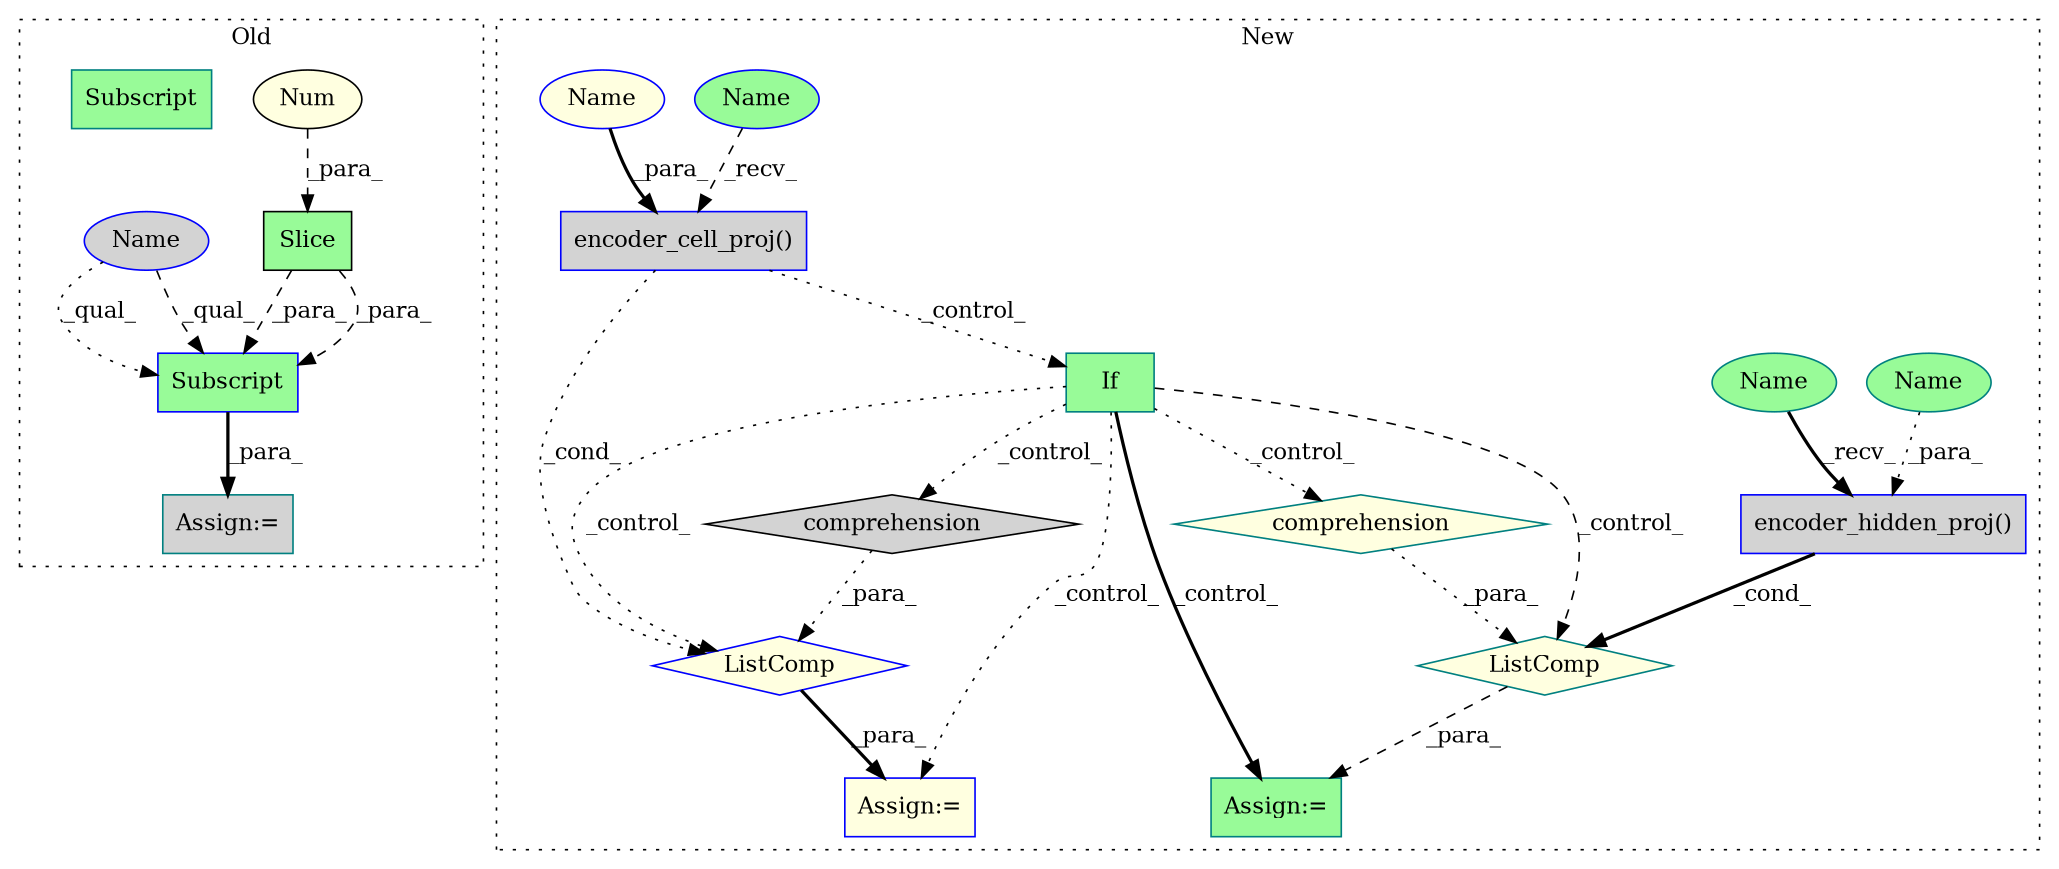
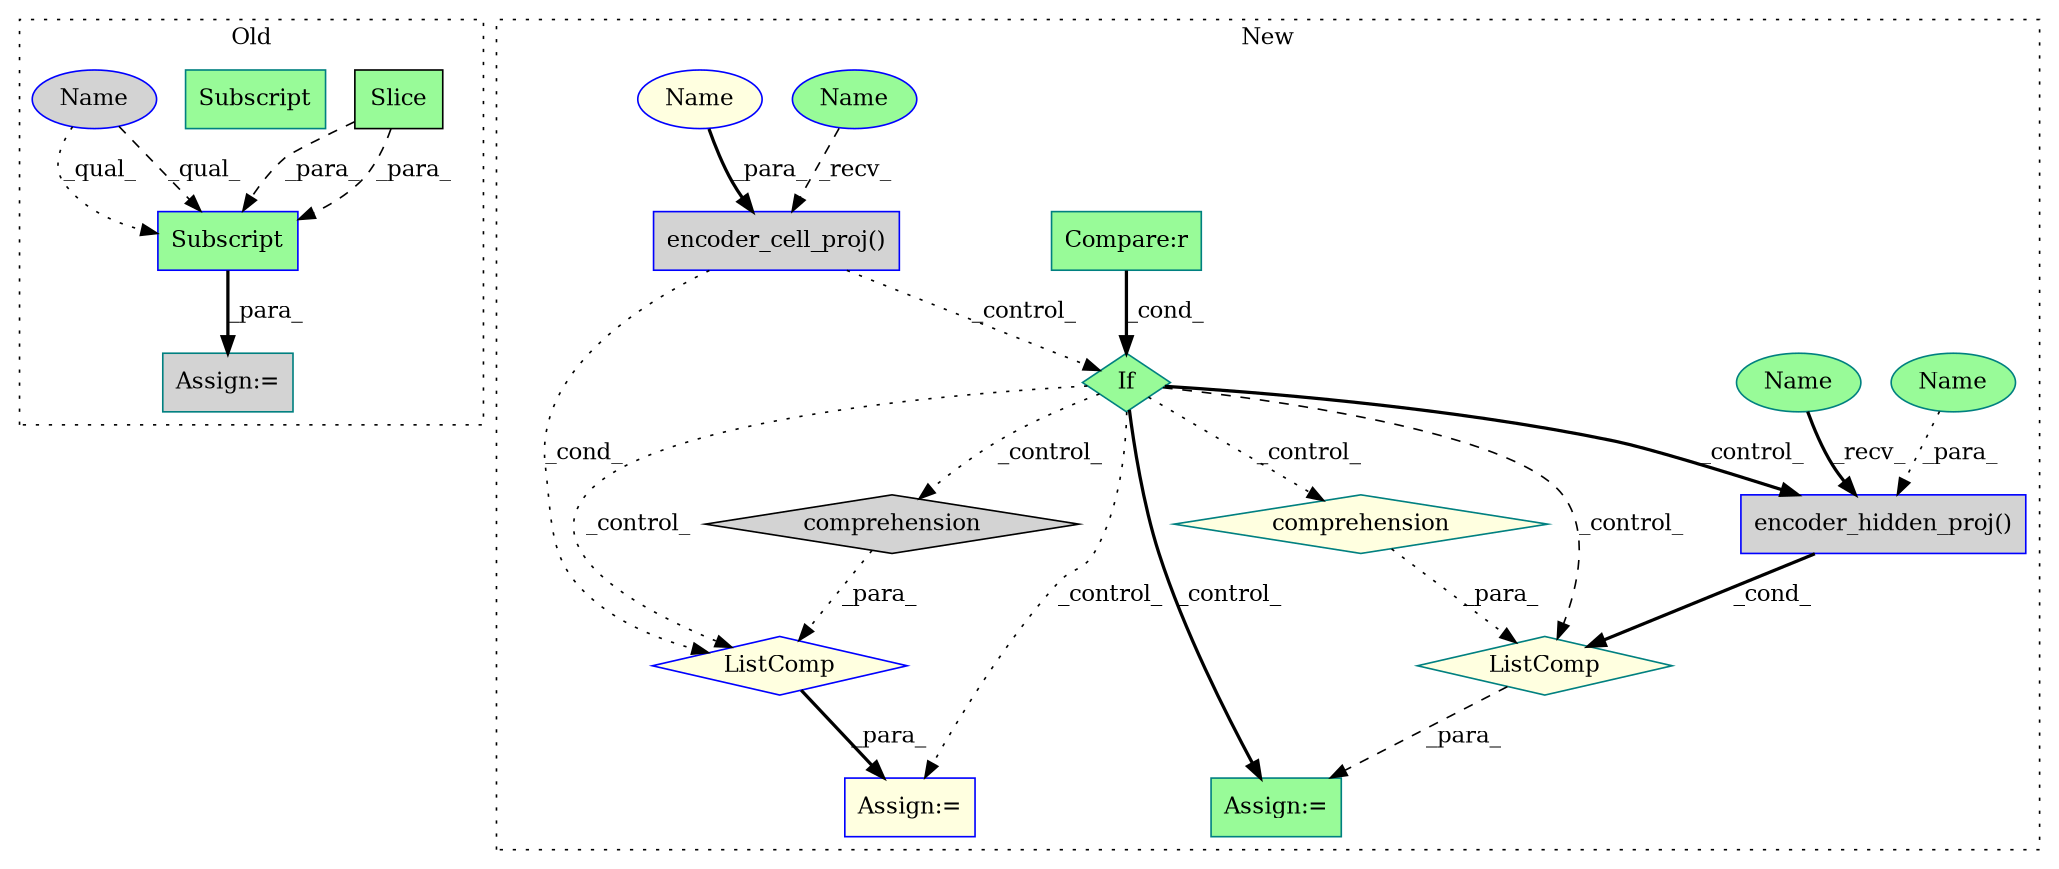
  digraph {
    node [a=87 color=teal fillcolor=palegreen l=3 s="15521,0" shape=box style=filled]
    edge [style=dotted]
    n1 [a=80 color=black l=2 label=Slice s=15533]
-   n2 [a=76 color=black fillcolor=lightyellow l=1 label=Num s=15534 shape=ellipse]
    n3 [a=63 l="15,0" label=Subscript]
    n4 [a=68 fillcolor=lightgrey l=9 label="Assign:=" s=15512]
    n5 [a=63 color=blue l="15,0" label=Subscript]
    n6 [color=blue fillcolor=lightgrey l=11 label=Name s=15521 shape=ellipse]
    n7 [a=106 color=blue fillcolor=lightyellow l=47 label=ListComp s=17069 shape=diamond]
    n8 [a=45 color=black fillcolor=lightgrey label=comprehension s=17096 shape=diamond]
    n9 [a=68 color=blue fillcolor=lightyellow label="Assign:=" s=17066]
-   n10 [a=96 label=If s=16916]
+   n10 [a=96 label=If s=16916 shape=diamond]
    n11 [a=68 label="Assign:=" s=16985]
    n12 [a=45 fillcolor=lightyellow label=comprehension s=17017 shape=diamond]
    n13 [a=106 fillcolor=lightyellow l=51 label=ListComp s=16988 shape=diamond]
+   n14 [a=40 l=36 label="Compare:r" s=16919]
    n15 [a=75 color=blue fillcolor=lightgrey l="23,1" label="encoder_cell_proj()" s="17070,17094"]
    n16 [a=75 color=blue fillcolor=lightgrey l="25,1" label="encoder_hidden_proj()" s="16989,17015"]
    n17 [l=1 label=Name s=17014 shape=ellipse]
    n18 [color=blue l=4 label=Name s=17070 shape=ellipse]
    n19 [l=4 label=Name s=16989 shape=ellipse]
    n20 [color=blue fillcolor=lightyellow l=1 label=Name s=17093 shape=ellipse]
    subgraph cluster_1 {
      label=Old
      style=dotted
      n1
-     n2
      n3
      n4
      n5
      n6
    }
    subgraph cluster_2 {
      label=New
      style=dotted
      n7
      n8
      n9
      n10
      n11
      n12
      n13
+     n14
      n15
      n16
      n17
      n18
      n19
      n20
    }
    n1 -> n5 [label=_para_ style=dashed]
    n1 -> n5 [label=_para_ style=dashed]
-   n2 -> n1 [label=_para_ style=dashed]
    n5 -> n4 [label=_para_ style=bold]
    n6 -> n5 [label=_qual_]
    n6 -> n5 [label=_qual_ style=dashed]
    n7 -> n9 [label=_para_ style=bold]
    n8 -> n7 [label=_para_]
    n10 -> n7 [label=_control_]
    n10 -> n8 [label=_control_]
    n10 -> n9 [label=_control_]
    n10 -> n11 [label=_control_ style=bold]
    n10 -> n12 [label=_control_]
    n10 -> n13 [label=_control_ style=dashed]
+   n10 -> n16 [label=_control_ style=bold]
    n12 -> n13 [label=_para_]
    n13 -> n11 [label=_para_ style=dashed]
+   n14 -> n10 [label=_cond_ style=bold]
    n15 -> n7 [label=_cond_]
    n15 -> n10 [label=_control_]
    n16 -> n13 [label=_cond_ style=bold]
    n17 -> n16 [label=_para_]
    n18 -> n15 [label=_recv_ style=dashed]
    n19 -> n16 [label=_recv_ style=bold]
    n20 -> n15 [label=_para_ style=bold]
  }
